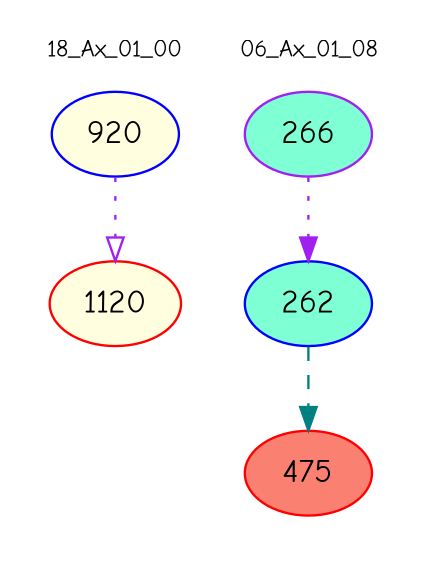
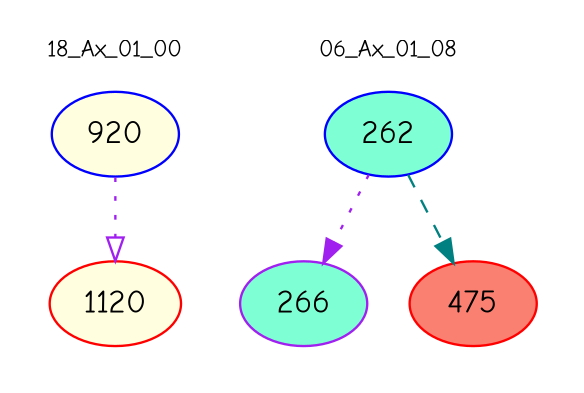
  digraph {
    fontname="Comic Neue"
    node [color=blue fillcolor=lightyellow fontname="Comic Neue" style=filled]
    edge [arrowhead=normal color=purple fontname="Comic Neue" style=dotted]
    n1 [label=920]
    n2 [color=red label=1120]
    n3 [fillcolor=aquamarine label=262]
    n4 [color=purple fillcolor=aquamarine label=266]
    n5 [color=red fillcolor=salmon label=475]
    subgraph cluster_1 {
      color=white
      fontsize=10
      label="18_Ax_01_00"
      n1
      n2
    }
    subgraph cluster_2 {
      color=white
      fontsize=10
      label="06_Ax_01_08"
      n3
      n4
      n5
    }
    n1 -> n2 [arrowhead=onormal]
-   n4 -> n3
+   n3 -> n4
    n3 -> n5 [color=teal style=dashed]
  }
